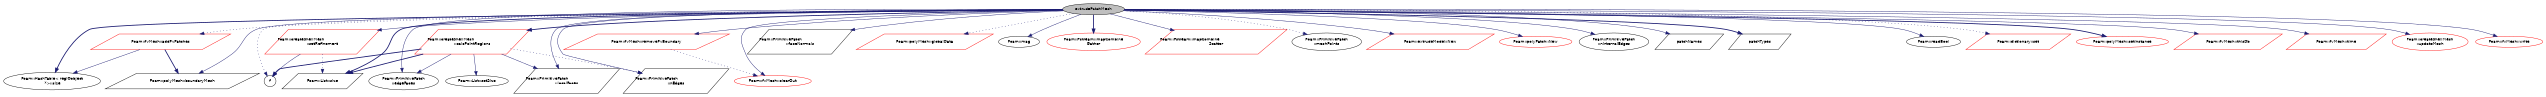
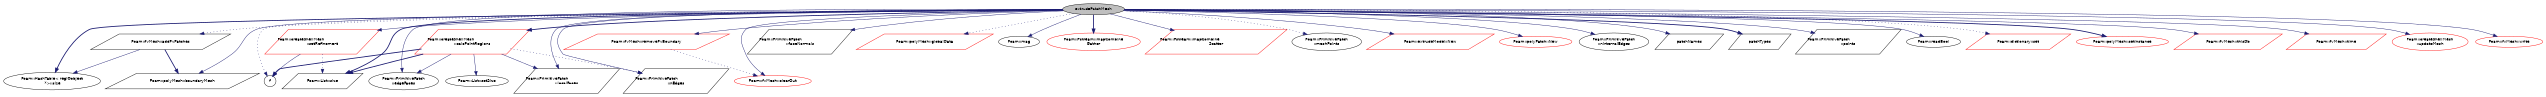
  digraph {
    rankdir=TB
    node [color=black fontname=Helvetica fontsize=10 shape=parallelogram]
    edge [color=midnightblue fontname=Helvetica fontsize=10 labelfontname=Helvetica labelfontsize=10 style=solid]
    n1 [fillcolor=grey75 fontcolor=black height=0.2 label=extrudePatchMesh shape=ellipse style=filled width=0.4]
-   n2 [color=red height=0.2 label="Foam::fvMesh::addFvPatches" width=0.4]
+   n2 [height=0.2 label="Foam::fvMesh::addFvPatches" width=0.4]
    n3 [height=0.2 label="Foam::HashTable\< regIOobject\l *\>::size" shape=ellipse width=0.4]
    n4 [height=0.2 label="Foam::polyMesh::boundaryMesh" width=0.4]
    n5 [color=red height=0.2 label="Foam::createShellMesh\l::calcPointRegions" width=0.4]
    n6 [height=0.2 label="Foam::PrimitivePatch\l::edgeFaces" shape=ellipse width=0.4]
    n7 [height=0.2 label=f shape=ellipse width=0.4]
    n8 [height=0.2 label="Foam::PrimitivePatch\l::localFaces" width=0.4]
    n9 [height=0.2 label="Foam::PrimitivePatch\l::nEdges" width=0.4]
    n10 [height=0.2 label="Foam::List::size" width=0.4]
    n11 [color=red height=0.2 label="Foam::fvMesh::clearOut" shape=ellipse width=0.4]
    n12 [height=0.2 label="Foam::PrimitivePatch\l::faceNormals" width=0.4]
    n13 [color=red height=0.2 label="Foam::polyMesh::globalData" width=0.4]
    n14 [height=0.2 label="Foam::mag" shape=ellipse width=0.4]
    n15 [color=red height=0.2 label="Foam::Pstream::mapCombine\lGather" shape=ellipse width=0.4]
    n16 [color=red height=0.2 label="Foam::Pstream::mapCombine\lScatter" width=0.4]
    n17 [height=0.2 label="Foam::PrimitivePatch\l::meshPoints" shape=ellipse width=0.4]
    n18 [color=red height=0.2 label="Foam::extrudeModel::New" width=0.4]
    n19 [color=red height=0.2 label="Foam::polyPatch::New" shape=ellipse width=0.4]
    n20 [height=0.2 label="Foam::PrimitivePatch\l::nInternalEdges" shape=ellipse width=0.4]
    n21 [height=0.2 label=patchNames width=0.4]
    n22 [height=0.2 label=patchTypes width=0.4]
+   n23 [height=0.2 label="Foam::PrimitivePatch\l::points" width=0.4]
    n24 [height=0.2 label="Foam::readBool" shape=ellipse width=0.4]
    n25 [color=red height=0.2 label="Foam::fvMesh::removeFvBoundary" width=0.4]
    n26 [color=red height=0.2 label="Foam::dictionary::set" width=0.4]
    n27 [color=red height=0.2 label="Foam::polyMesh::setInstance" shape=ellipse width=0.4]
    n28 [color=red height=0.2 label="Foam::createShellMesh\l::setRefinement" width=0.4]
    n29 [color=red height=0.2 label="Foam::fvMesh::thisDb" width=0.4]
    n30 [color=red height=0.2 label="Foam::fvMesh::time" width=0.4]
    n31 [color=red height=0.2 label="Foam::createShellMesh\l::updateMesh" shape=ellipse width=0.4]
    n32 [color=red height=0.2 label="Foam::fvMesh::write" shape=ellipse width=0.4]
    n33 [height=0.2 label="Foam::List::setSize" shape=ellipse width=0.4]
    n1 -> n2 [style=dotted]
    n1 -> n3 [style=bold]
    n1 -> n4
    n1 -> n5 [style=bold]
    n1 -> n6
    n1 -> n7 [style=dotted]
    n1 -> n8
    n1 -> n9
    n1 -> n10 [style=bold]
    n1 -> n11
    n1 -> n12
    n1 -> n13 [style=dotted]
    n1 -> n14
    n1 -> n15 [style=bold]
    n1 -> n16
    n1 -> n17 [style=dotted]
    n1 -> n18
    n1 -> n19
    n1 -> n20
    n1 -> n21
    n1 -> n22 [style=bold]
+   n1 -> n23
    n1 -> n24
    n1 -> n25
    n1 -> n26 [style=dotted]
    n1 -> n27 [style=bold]
    n1 -> n28
    n1 -> n29
    n1 -> n30
    n1 -> n31
    n1 -> n32
    n2 -> n3
    n2 -> n4 [style=bold]
    n5 -> n6
    n5 -> n7 [style=bold]
    n5 -> n8
    n5 -> n9 [style=dotted]
    n5 -> n10 [style=bold]
    n5 -> n33
    n25 -> n11 [style=dotted]
    n28 -> n7
    n28 -> n10 [style=dotted]
  }
